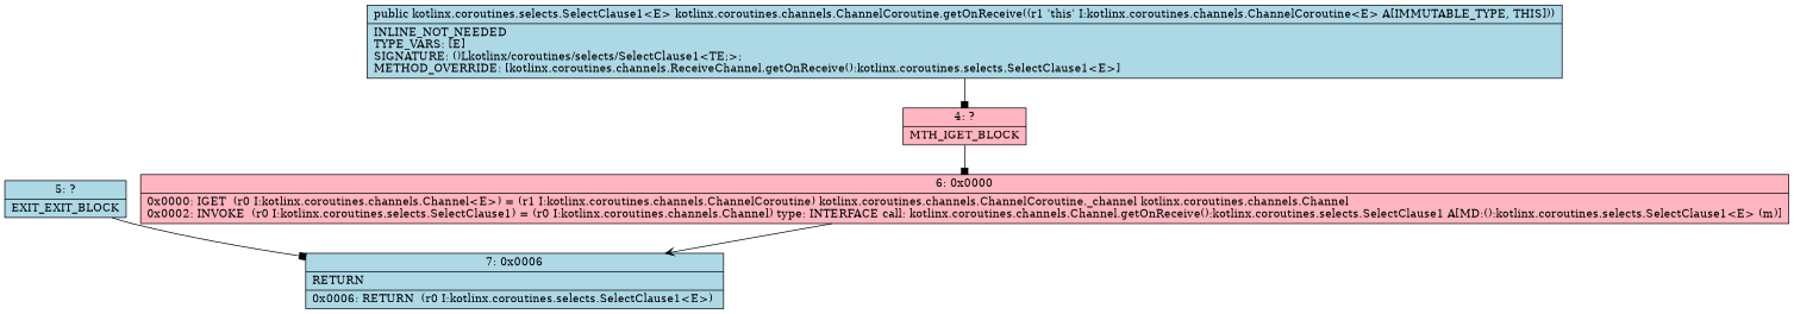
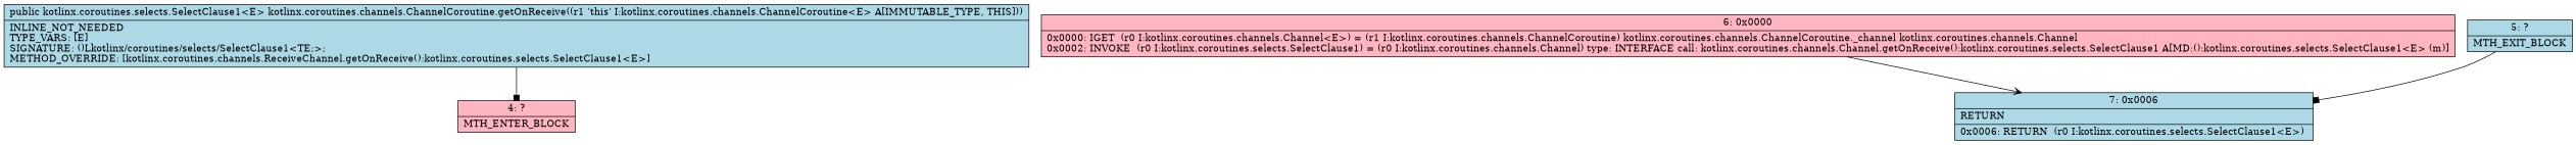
  digraph {
    node [fillcolor=lightblue shape=record style=filled]
    edge [arrowhead=box]
-   n1 [fillcolor=lightpink label="{4\:\ ?|MTH_IGET_BLOCK\l}"]
+   n1 [fillcolor=lightpink label="{4\:\ ?|MTH_ENTER_BLOCK\l}"]
    n2 [fillcolor=lightpink label="{6\:\ 0x0000|0x0000: IGET  (r0 I:kotlinx.coroutines.channels.Channel\<E\>) = (r1 I:kotlinx.coroutines.channels.ChannelCoroutine) kotlinx.coroutines.channels.ChannelCoroutine._channel kotlinx.coroutines.channels.Channel \l0x0002: INVOKE  (r0 I:kotlinx.coroutines.selects.SelectClause1) = (r0 I:kotlinx.coroutines.channels.Channel) type: INTERFACE call: kotlinx.coroutines.channels.Channel.getOnReceive():kotlinx.coroutines.selects.SelectClause1 A[MD:():kotlinx.coroutines.selects.SelectClause1\<E\> (m)]\l}"]
    n3 [label="{7\:\ 0x0006|RETURN\l|0x0006: RETURN  (r0 I:kotlinx.coroutines.selects.SelectClause1\<E\>) \l}"]
-   n4 [label="{5\:\ ?|EXIT_EXIT_BLOCK\l}"]
+   n4 [label="{5\:\ ?|MTH_EXIT_BLOCK\l}"]
    n5 [label="{public kotlinx.coroutines.selects.SelectClause1\<E\> kotlinx.coroutines.channels.ChannelCoroutine.getOnReceive((r1 'this' I:kotlinx.coroutines.channels.ChannelCoroutine\<E\> A[IMMUTABLE_TYPE, THIS]))  | INLINE_NOT_NEEDED\lTYPE_VARS: [E]\lSIGNATURE: ()Lkotlinx\/coroutines\/selects\/SelectClause1\<TE;\>;\lMETHOD_OVERRIDE: [kotlinx.coroutines.channels.ReceiveChannel.getOnReceive():kotlinx.coroutines.selects.SelectClause1\<E\>]\l}"]
-   n1 -> n2
    n2 -> n3 [arrowhead=vee]
    n4 -> n3
    n5 -> n1
  }
